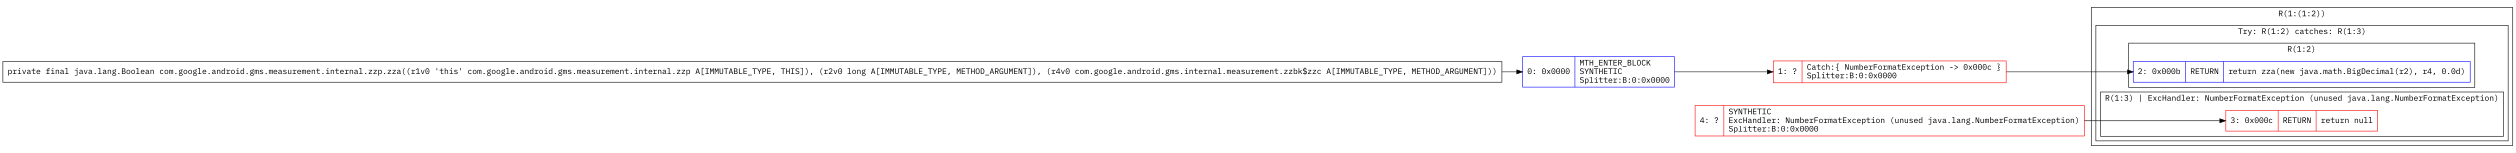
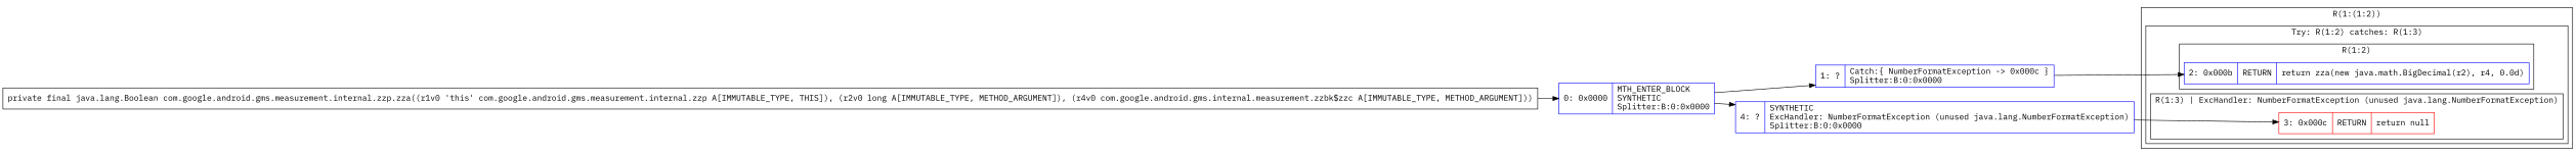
  digraph {
    fontname="IBM Plex Mono"
    rankdir=LR
    node [color=red fontname="IBM Plex Mono" shape=record]
    edge [fontname="IBM Plex Mono"]
    n1 [color=blue label="{2\:\ 0x000b|RETURN\l|return zza(new java.math.BigDecimal(r2), r4, 0.0d)\l}"]
    n2 [label="{3\:\ 0x000c|RETURN\l|return null\l}"]
    n3 [color=blue label="{0\:\ 0x0000|MTH_ENTER_BLOCK\lSYNTHETIC\lSplitter:B:0:0x0000\l}"]
-   n4 [label="{1\:\ ?|Catch:\{ NumberFormatException \-\> 0x000c \}\lSplitter:B:0:0x0000\l}"]
-   n5 [label="{4\:\ ?|SYNTHETIC\lExcHandler: NumberFormatException (unused java.lang.NumberFormatException)\lSplitter:B:0:0x0000\l}"]
+   n4 [color=blue label="{1\:\ ?|Catch:\{ NumberFormatException \-\> 0x000c \}\lSplitter:B:0:0x0000\l}"]
+   n5 [color=blue label="{4\:\ ?|SYNTHETIC\lExcHandler: NumberFormatException (unused java.lang.NumberFormatException)\lSplitter:B:0:0x0000\l}"]
    n6 [label="{private final java.lang.Boolean com.google.android.gms.measurement.internal.zzp.zza((r1v0 'this' com.google.android.gms.measurement.internal.zzp A[IMMUTABLE_TYPE, THIS]), (r2v0 long A[IMMUTABLE_TYPE, METHOD_ARGUMENT]), (r4v0 com.google.android.gms.internal.measurement.zzbk$zzc A[IMMUTABLE_TYPE, METHOD_ARGUMENT])) }" color=""]
    subgraph cluster_1 {
      label="R(1:(1:2))"
      subgraph cluster_2 {
        label="Try: R(1:2) catches: R(1:3)"
        subgraph cluster_3 {
          label="R(1:2)"
          n1
        }
        subgraph cluster_4 {
          label="R(1:3) | ExcHandler: NumberFormatException (unused java.lang.NumberFormatException)\l"
          n2
        }
      }
    }
    subgraph cluster_5 {
      label="R(1:3) | ExcHandler: NumberFormatException (unused java.lang.NumberFormatException)\l"
    }
    n3 -> n4
+   n3 -> n5
    n4 -> n1
    n5 -> n2
    n6 -> n3
  }
